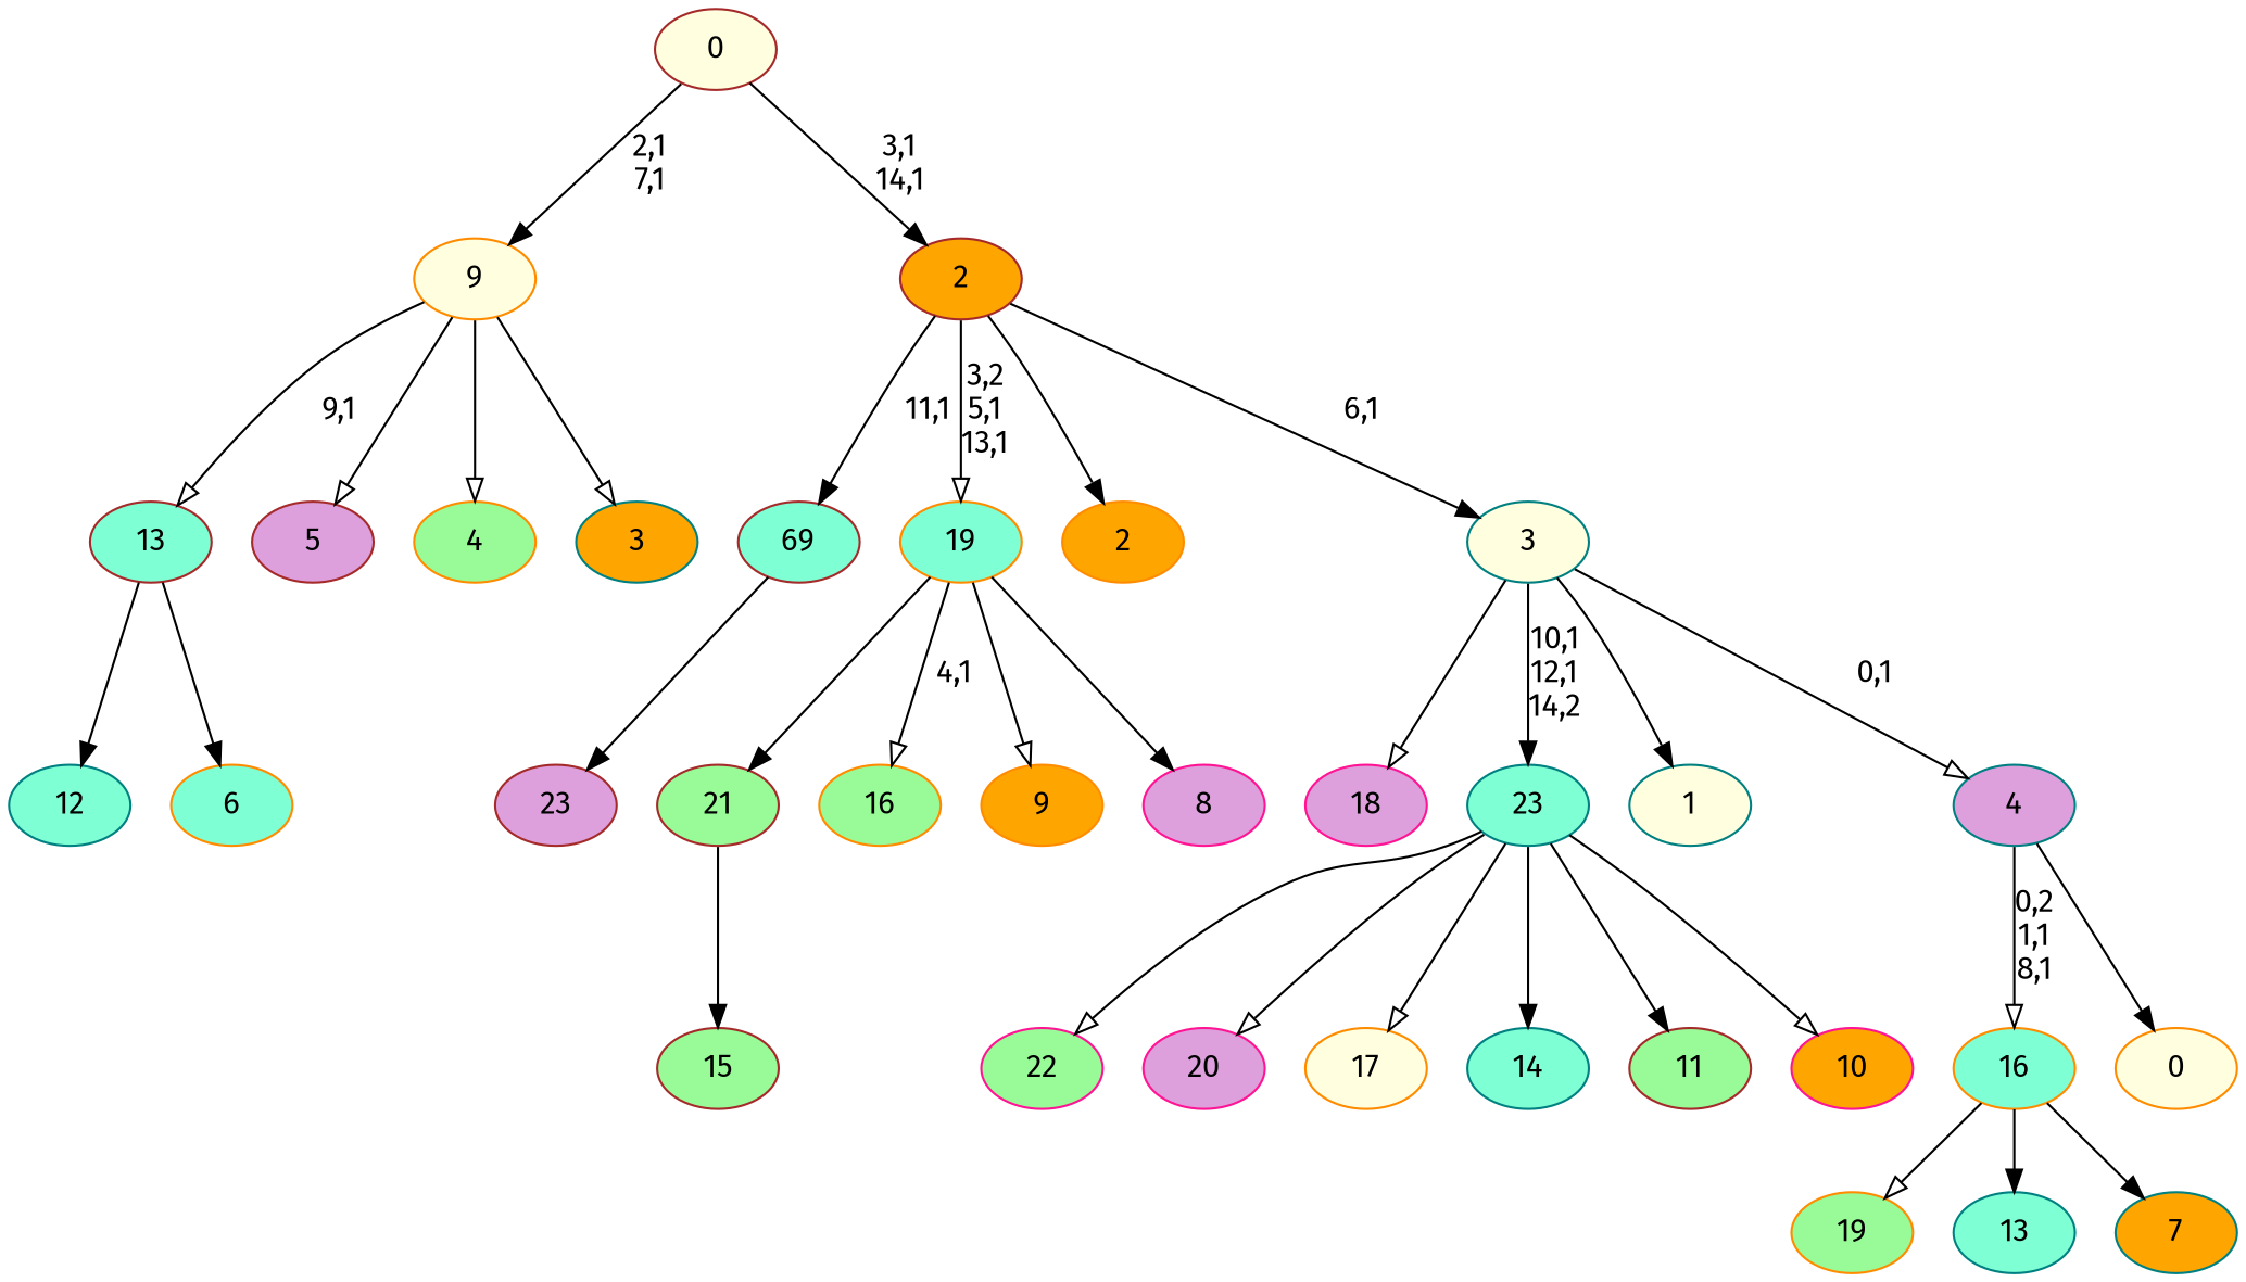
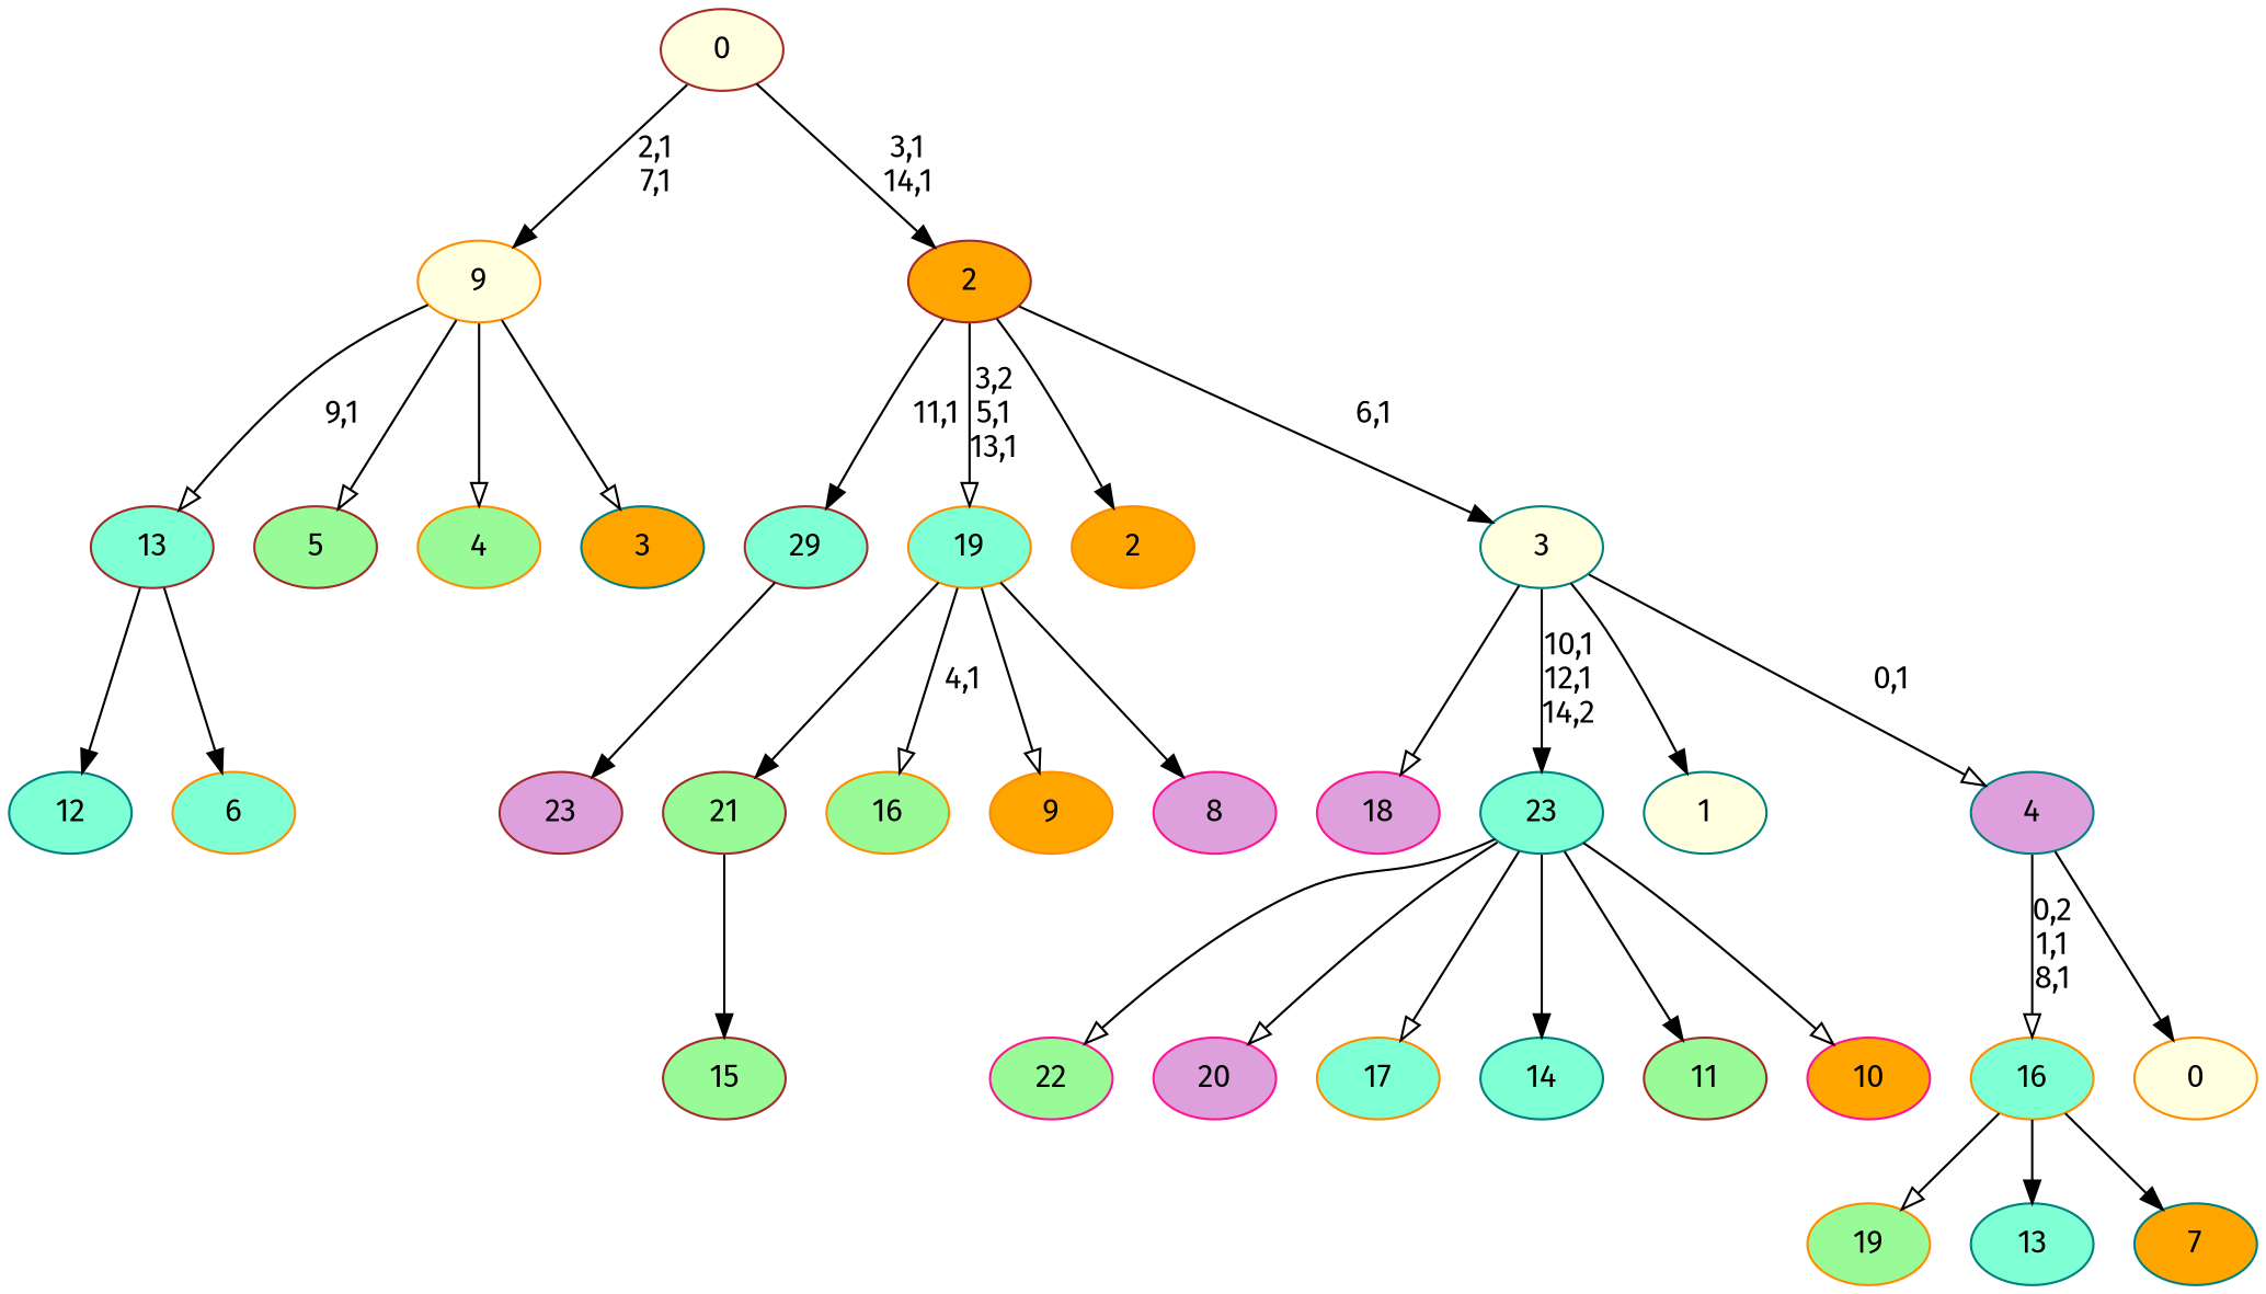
  digraph {
    fontname="Fira Sans"
    node [color=darkorange fillcolor=aquamarine fontname="Fira Sans" style=filled]
    edge [arrowhead=normal fontname="Fira Sans"]
    n1 [color=brown fillcolor=plum label=23]
    n2 [color=deeppink fillcolor=palegreen label=22]
    n3 [color=brown fillcolor=palegreen label=21]
    n4 [color=brown fillcolor=palegreen label=15]
    n5 [color=deeppink fillcolor=plum label=20]
    n6 [fillcolor=palegreen label=19]
    n7 [color=deeppink fillcolor=plum label=18]
-   n8 [fillcolor=lightyellow label=17]
+   n8 [label=17]
    n9 [fillcolor=palegreen label=16]
-   29 [color=brown label=69]
+   29 [color=brown]
    n11 [color=teal label=14]
    n12 [color=teal label=13]
    n13 [color=teal label=12]
    n14 [color=brown fillcolor=palegreen label=11]
    n15 [color=deeppink fillcolor=orange label=10]
    23 [color=teal]
    n17 [fillcolor=orange label=9]
    n18 [color=deeppink fillcolor=plum label=8]
    19
    n20 [color=teal fillcolor=orange label=7]
    16
    n22 [label=6]
    13 [color=brown]
-   n24 [color=brown fillcolor=plum label=5]
+   n24 [color=brown fillcolor=palegreen label=5]
    n25 [fillcolor=palegreen label=4]
    n26 [color=teal fillcolor=orange label=3]
    9 [fillcolor=lightyellow]
    n28 [fillcolor=orange label=2]
    n29 [color=teal fillcolor=lightyellow label=1]
    n30 [fillcolor=lightyellow label=0]
    4 [color=teal fillcolor=plum]
    3 [color=teal fillcolor=lightyellow]
    2 [color=brown fillcolor=orange]
    0 [color=brown fillcolor=lightyellow]
    n3 -> n4
    29 -> n1
    23 -> n2 [arrowhead=onormal]
    23 -> n5 [arrowhead=onormal]
    23 -> n8 [arrowhead=onormal]
    23 -> n11
    23 -> n14
    23 -> n15 [arrowhead=onormal]
    19 -> n3
    19 -> n9 [arrowhead=onormal label="4,1"]
    19 -> n17 [arrowhead=onormal]
    19 -> n18
    16 -> n6 [arrowhead=onormal]
    16 -> n12
    16 -> n20
    13 -> n13
    13 -> n22
    9 -> 13 [arrowhead=onormal label="9,1"]
    9 -> n24 [arrowhead=onormal]
    9 -> n25 [arrowhead=onormal]
    9 -> n26 [arrowhead=onormal]
    4 -> 16 [arrowhead=onormal label="0,2\n1,1\n8,1"]
    4 -> n30
    3 -> n7 [arrowhead=onormal]
    3 -> 23 [label="10,1\n12,1\n14,2"]
    3 -> n29
    3 -> 4 [arrowhead=onormal label="0,1"]
    2 -> 29 [label="11,1"]
    2 -> 19 [arrowhead=onormal label="3,2\n5,1\n13,1"]
    2 -> n28
    2 -> 3 [label="6,1"]
    0 -> 9 [label="2,1\n7,1"]
    0 -> 2 [label="3,1\n14,1"]
  }
